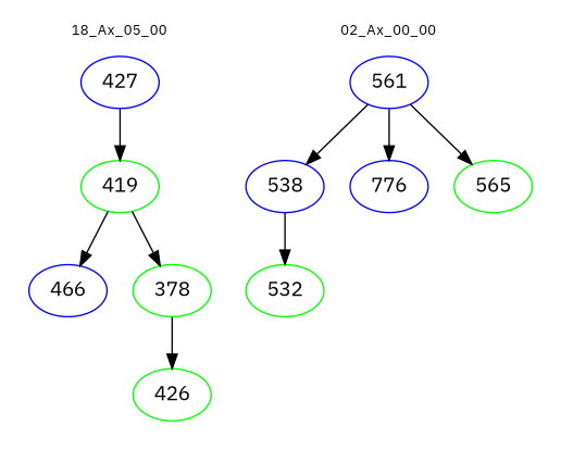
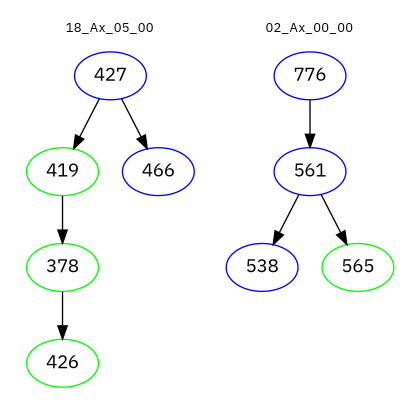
  digraph {
    fontname="IBM Plex Sans"
    node [color=blue fontname="IBM Plex Sans"]
    edge [color=black fontname="IBM Plex Sans"]
    n1 [label=427]
    n2 [color=green label=419]
    n3 [label=466]
    n4 [color=green label=426]
    n5 [color=green label=378]
    n6 [label=561]
    n7 [label=538]
    n8 [label=776]
    n9 [color=green label=565]
-   n10 [color=green label=532]
    subgraph cluster_1 {
      color=white
      fontsize=10
      label="18_Ax_05_00"
      n1
      n2
      n3
      n4
      n5
    }
    subgraph cluster_2 {
      color=white
      fontsize=10
      label="02_Ax_00_00"
      n6
      n7
      n8
      n9
-     n10
    }
    n1 -> n2
-   n2 -> n3
+   n1 -> n3
    n2 -> n5
    n5 -> n4
    n6 -> n7
-   n6 -> n8
+   n8 -> n6
    n6 -> n9
-   n7 -> n10
  }
